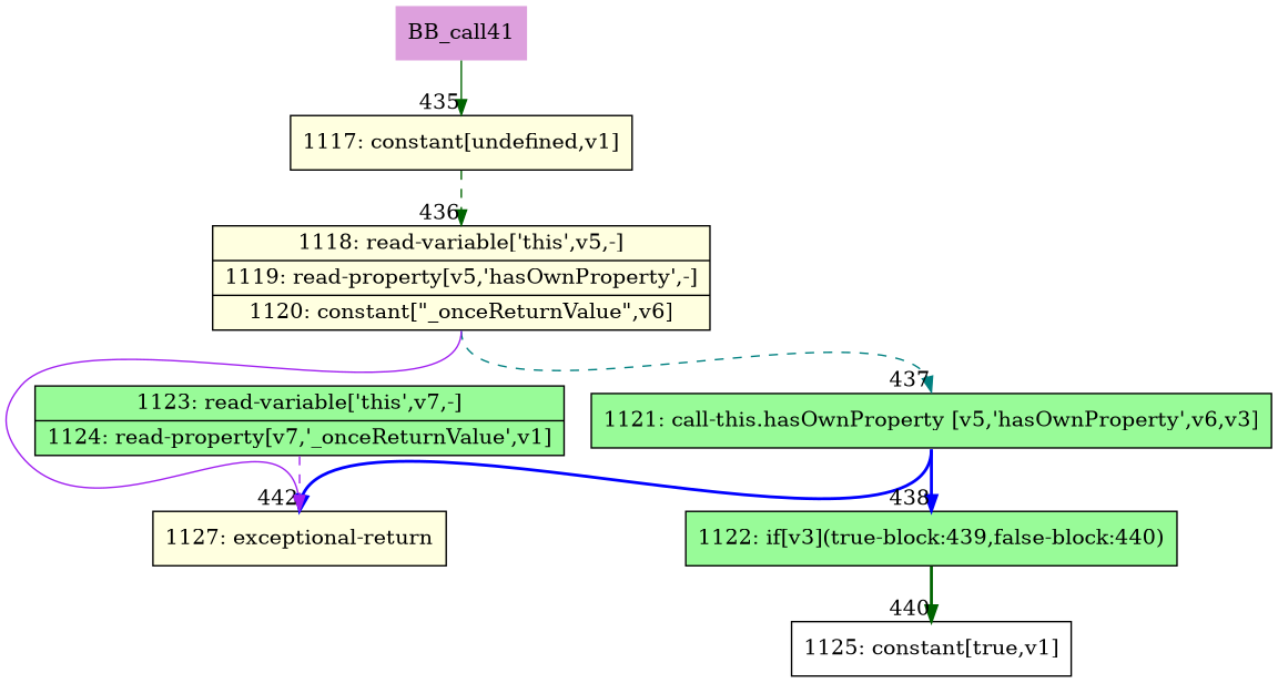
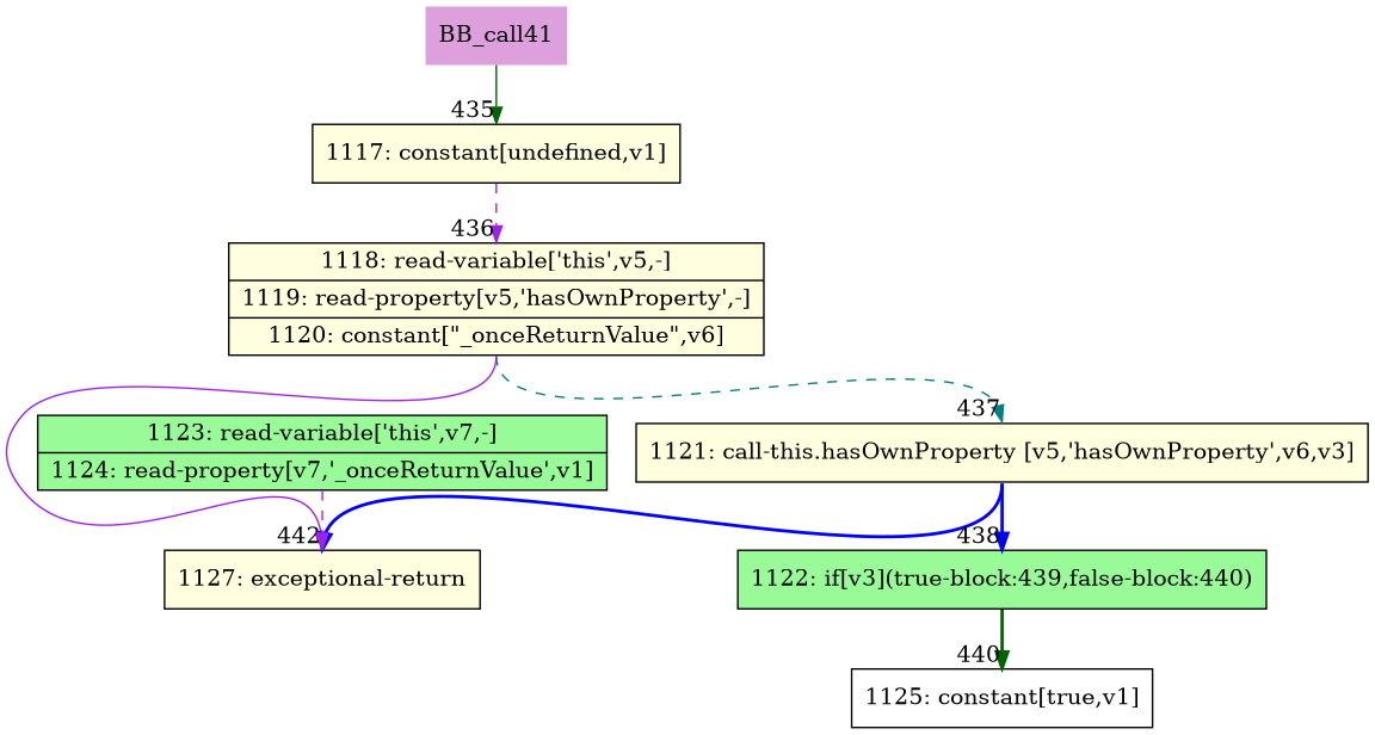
  digraph {
    rankdir=TD
    node [fillcolor=lightyellow shape=record style=filled]
    edge [color=darkgreen headport=n style=dashed tailport=s]
    n1 [fillcolor=plum label=BB_call41 shape=none]
    n2 [label="{1117: constant[undefined,v1]}"]
    n3 [label="{1118: read-variable['this',v5,-]|1119: read-property[v5,'hasOwnProperty',-]|1120: constant[\"_onceReturnValue\",v6]}"]
-   n4 [fillcolor=palegreen label="{1121: call-this.hasOwnProperty [v5,'hasOwnProperty',v6,v3]}"]
+   n4 [label="{1121: call-this.hasOwnProperty [v5,'hasOwnProperty',v6,v3]}"]
    n5 [label="{1127: exceptional-return}"]
    n6 [fillcolor=palegreen label="{1122: if[v3](true-block:439,false-block:440)}"]
    n7 [fillcolor=white label="{1125: constant[true,v1]}"]
    n8 [fillcolor=palegreen label="{1123: read-variable['this',v7,-]|1124: read-property[v7,'_onceReturnValue',v1]}"]
    n1 -> n2 [headlabel="    435" style=solid]
-   n2 -> n3 [headlabel="      436"]
+   n2 -> n3 [color=purple headlabel="      436"]
    n3 -> n4 [color=teal headlabel="      437"]
    n3 -> n5 [color=purple headlabel="      442" style=solid]
    n4 -> n5 [color=blue style=bold]
    n4 -> n6 [color=blue headlabel="      438" style=bold]
    n6 -> n7 [headlabel="      440" style=bold]
    n8 -> n5 [color=purple]
  }
